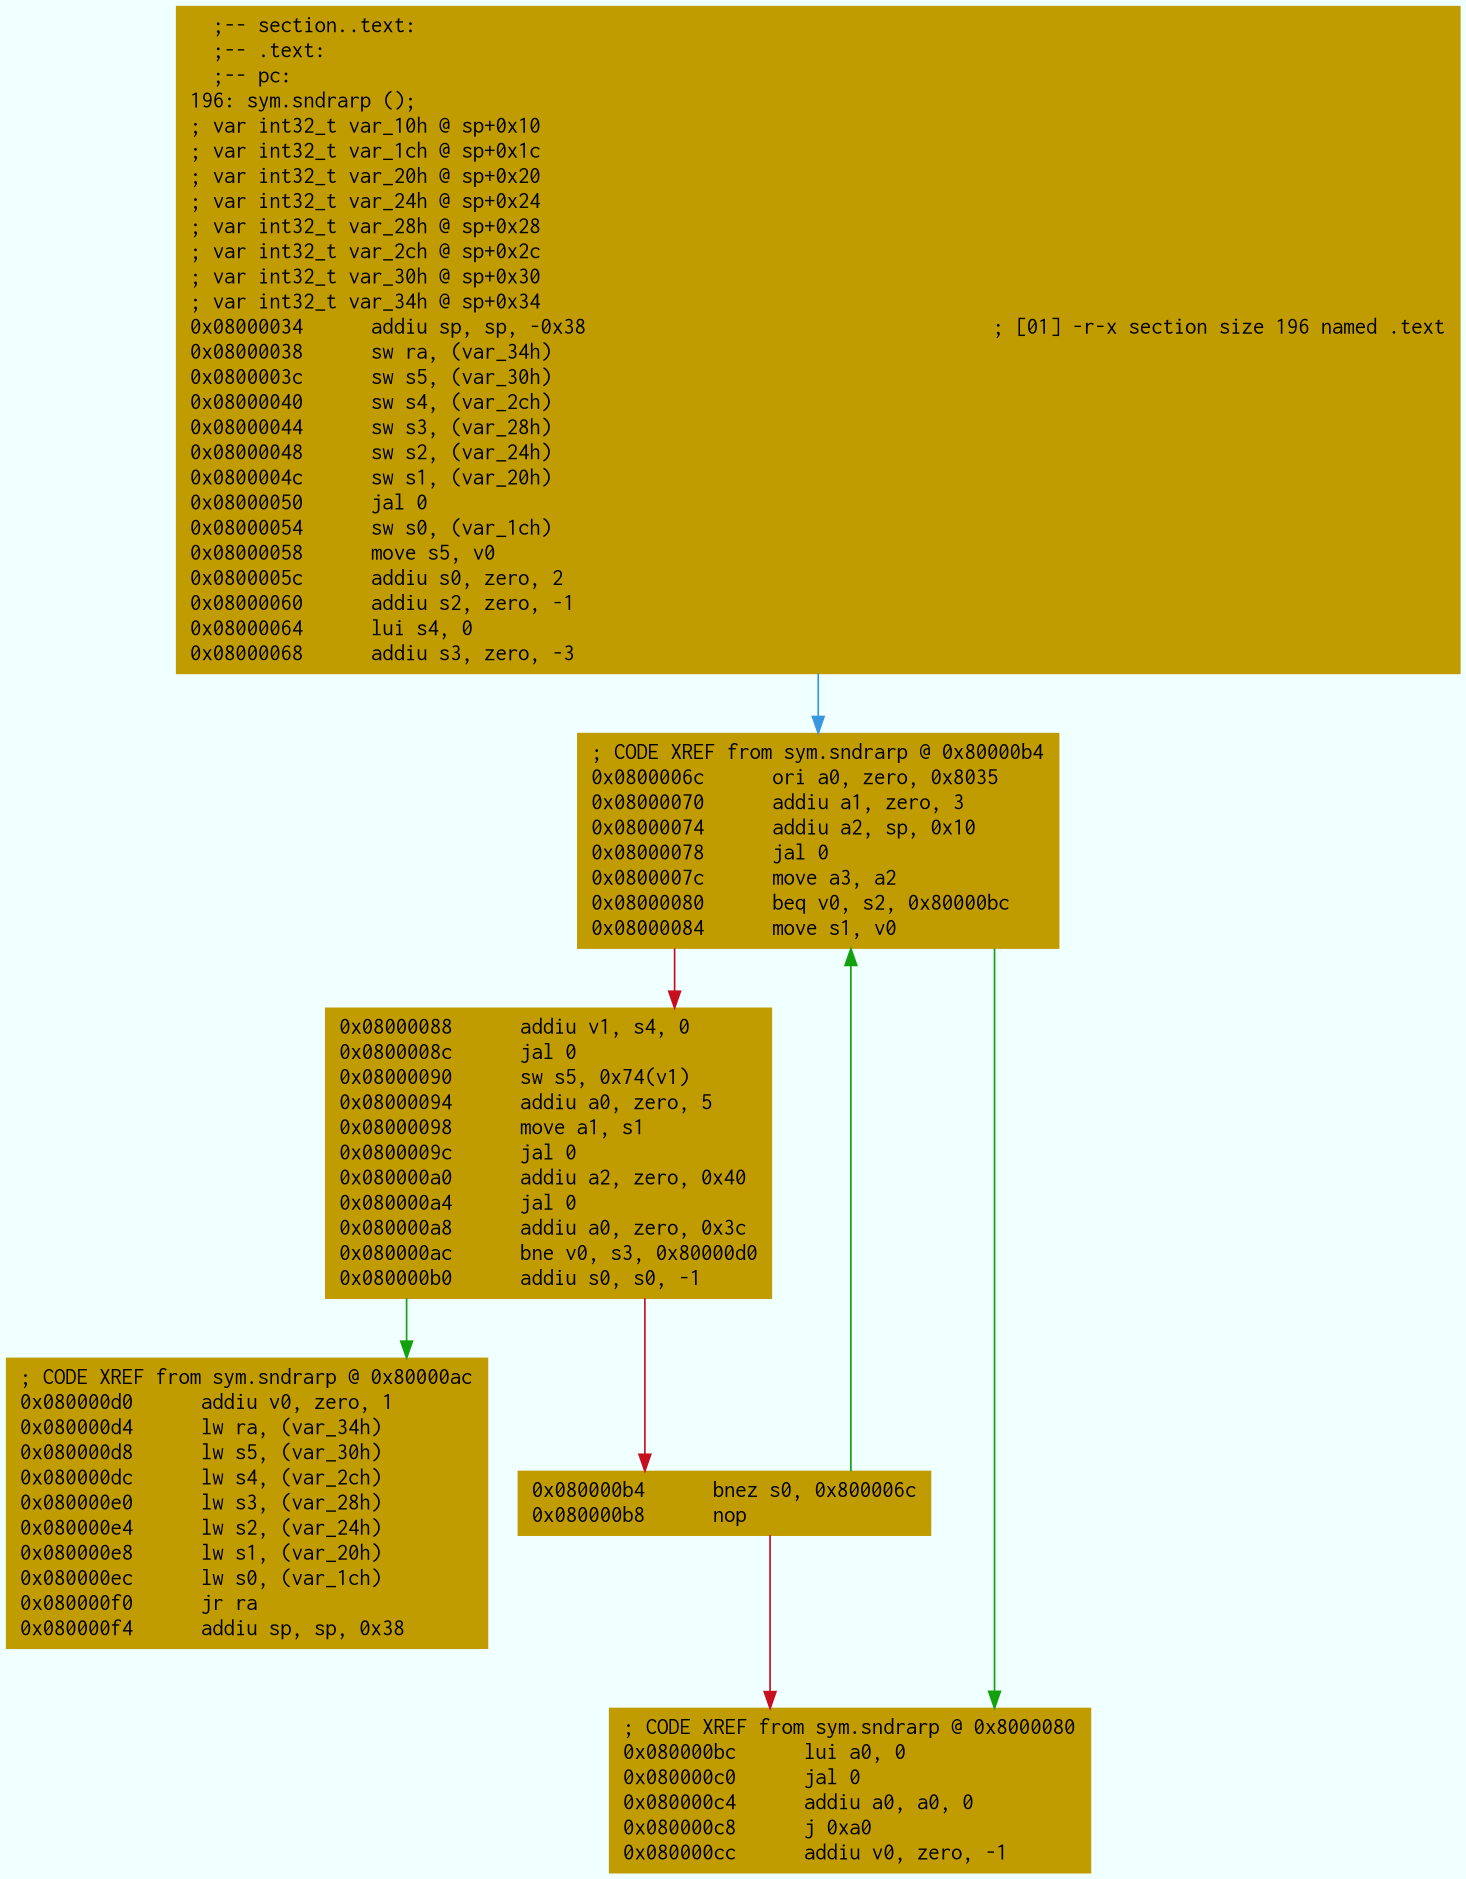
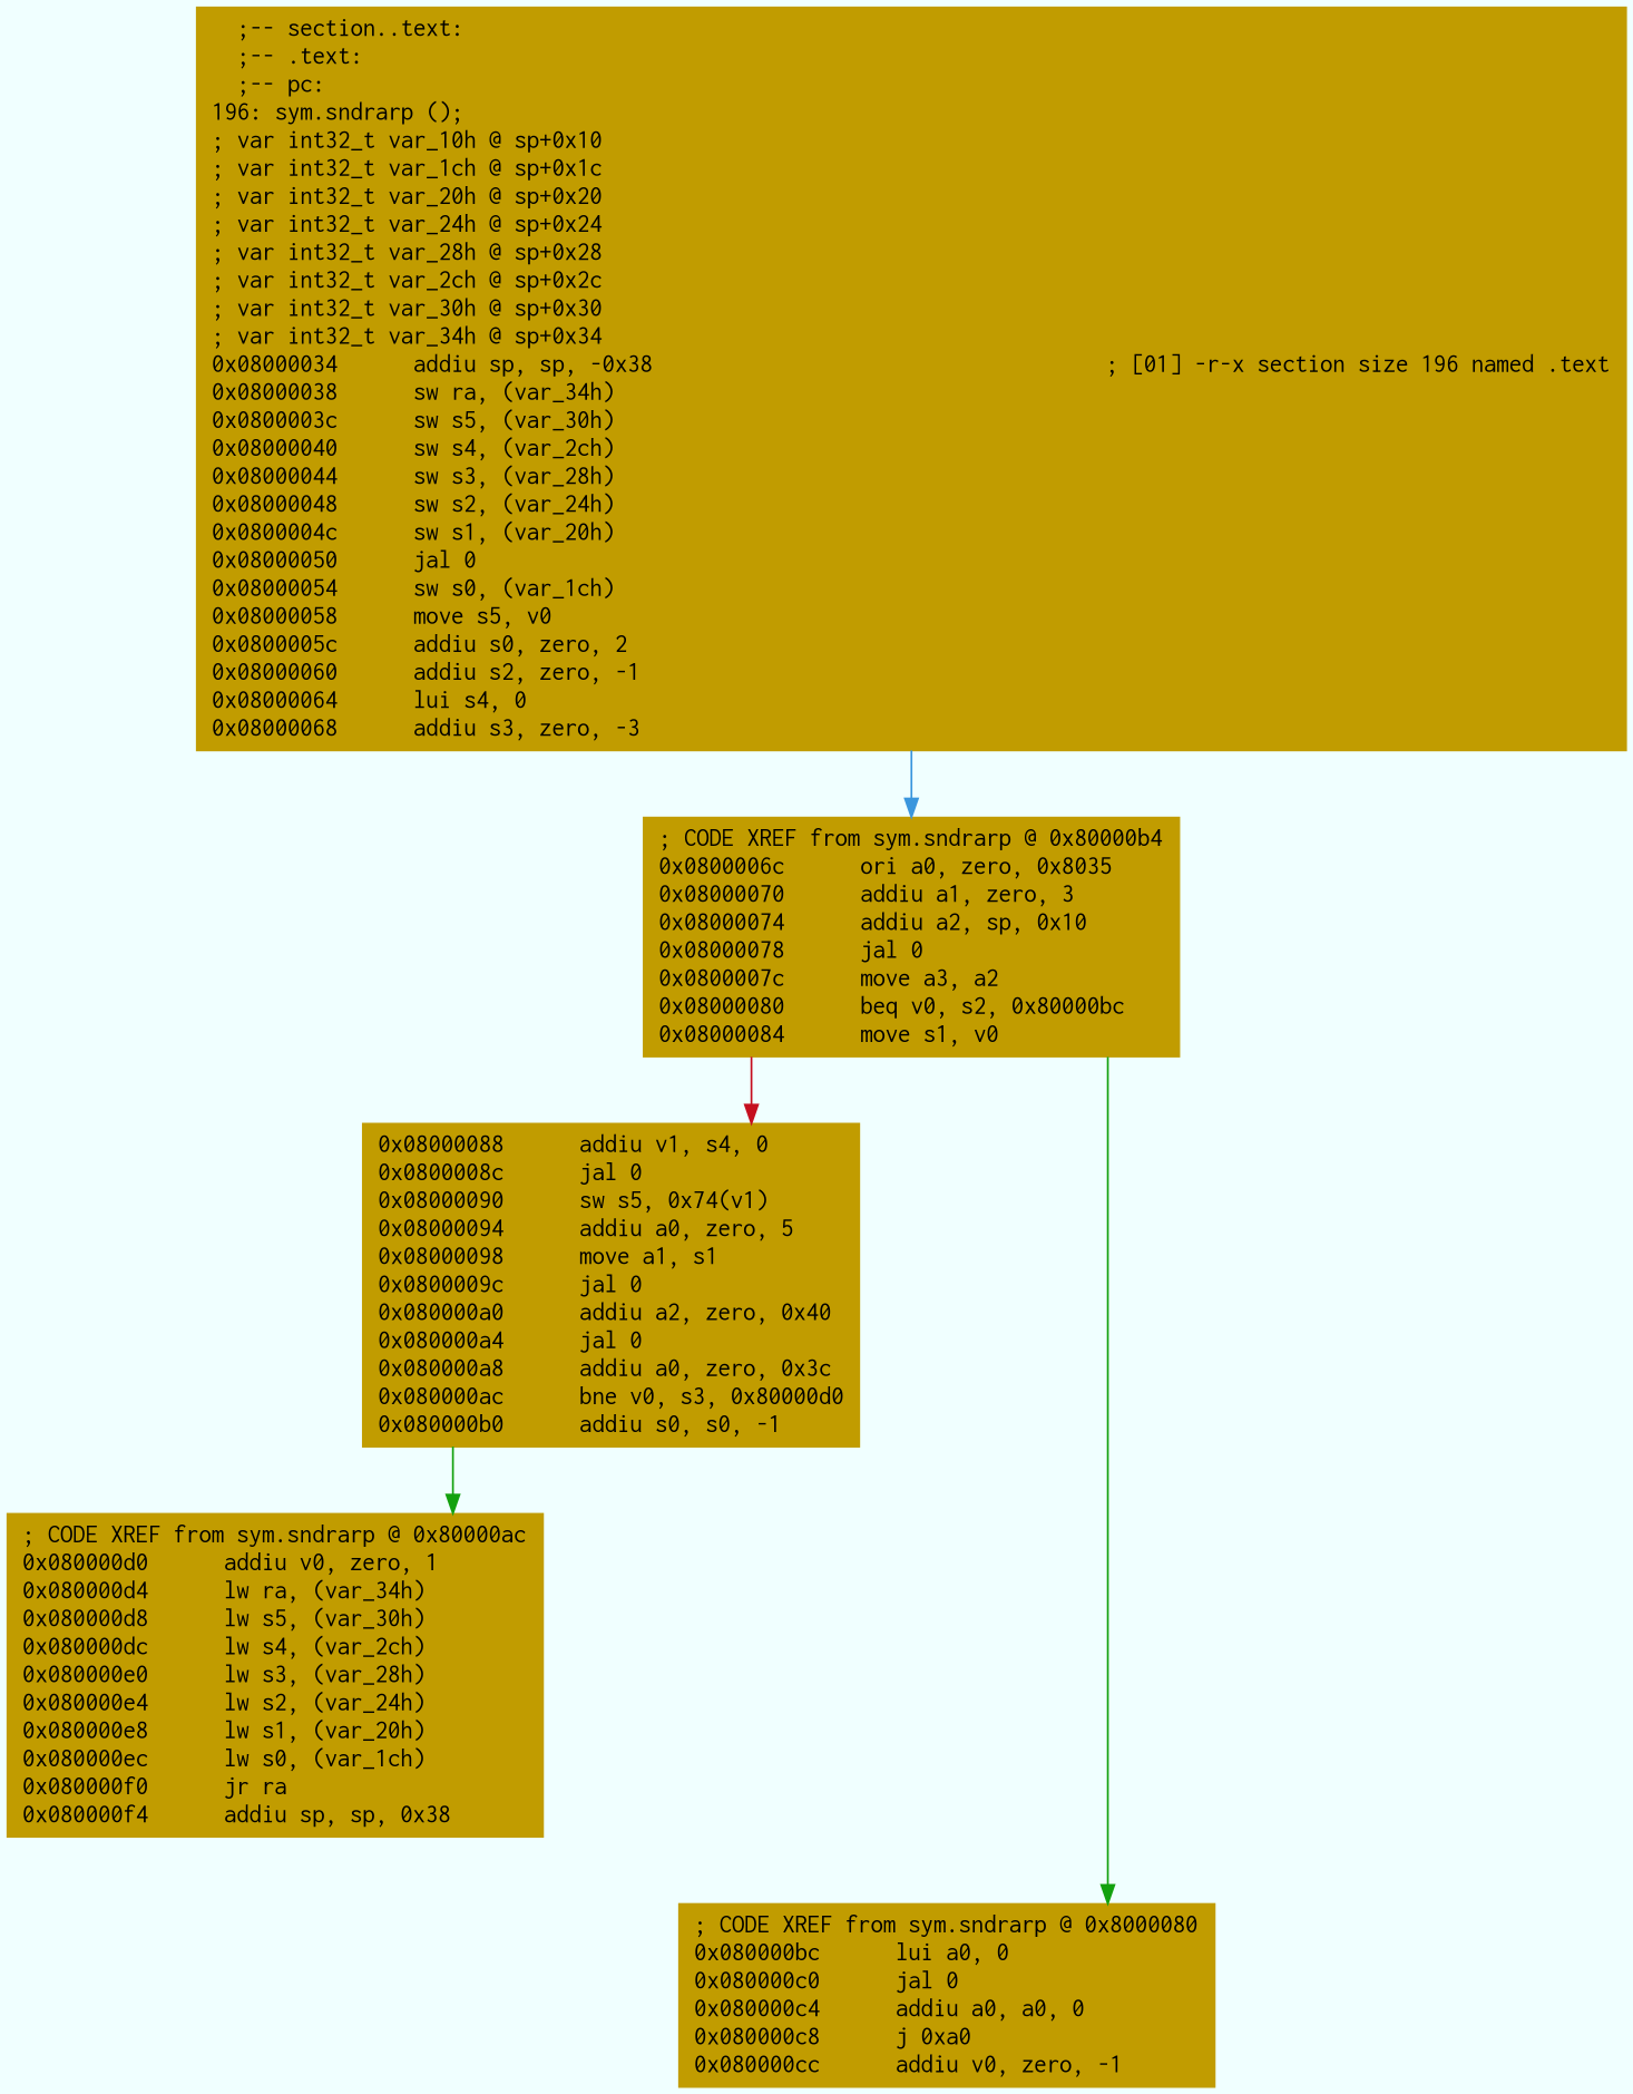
  digraph {
    bgcolor=azure
    fontname=Courier
    fontsize=8
    splines=ortho
    node [color="#c19c00" fillcolor="#c19c00" fontname=Courier shape=box style=filled]
    edge [arrowhead=normal color="#c50f1f"]
    n1 [label="  ;-- section..text:\l  ;-- .text:\l  ;-- pc:\l196: sym.sndrarp ();\l; var int32_t var_10h @ sp+0x10\l; var int32_t var_1ch @ sp+0x1c\l; var int32_t var_20h @ sp+0x20\l; var int32_t var_24h @ sp+0x24\l; var int32_t var_28h @ sp+0x28\l; var int32_t var_2ch @ sp+0x2c\l; var int32_t var_30h @ sp+0x30\l; var int32_t var_34h @ sp+0x34\l0x08000034      addiu sp, sp, -0x38                                    ; [01] -r-x section size 196 named .text\l0x08000038      sw ra, (var_34h)\l0x0800003c      sw s5, (var_30h)\l0x08000040      sw s4, (var_2ch)\l0x08000044      sw s3, (var_28h)\l0x08000048      sw s2, (var_24h)\l0x0800004c      sw s1, (var_20h)\l0x08000050      jal 0\l0x08000054      sw s0, (var_1ch)\l0x08000058      move s5, v0\l0x0800005c      addiu s0, zero, 2\l0x08000060      addiu s2, zero, -1\l0x08000064      lui s4, 0\l0x08000068      addiu s3, zero, -3\l"]
    n2 [label="; CODE XREF from sym.sndrarp @ 0x80000b4\l0x0800006c      ori a0, zero, 0x8035\l0x08000070      addiu a1, zero, 3\l0x08000074      addiu a2, sp, 0x10\l0x08000078      jal 0\l0x0800007c      move a3, a2\l0x08000080      beq v0, s2, 0x80000bc\l0x08000084      move s1, v0\l"]
    n3 [label="0x08000088      addiu v1, s4, 0\l0x0800008c      jal 0\l0x08000090      sw s5, 0x74(v1)\l0x08000094      addiu a0, zero, 5\l0x08000098      move a1, s1\l0x0800009c      jal 0\l0x080000a0      addiu a2, zero, 0x40\l0x080000a4      jal 0\l0x080000a8      addiu a0, zero, 0x3c\l0x080000ac      bne v0, s3, 0x80000d0\l0x080000b0      addiu s0, s0, -1\l"]
    n4 [label="; CODE XREF from sym.sndrarp @ 0x8000080\l0x080000bc      lui a0, 0\l0x080000c0      jal 0\l0x080000c4      addiu a0, a0, 0\l0x080000c8      j 0xa0\l0x080000cc      addiu v0, zero, -1\l"]
-   n5 [label="0x080000b4      bnez s0, 0x800006c\l0x080000b8      nop\l"]
    n6 [label="; CODE XREF from sym.sndrarp @ 0x80000ac\l0x080000d0      addiu v0, zero, 1\l0x080000d4      lw ra, (var_34h)\l0x080000d8      lw s5, (var_30h)\l0x080000dc      lw s4, (var_2ch)\l0x080000e0      lw s3, (var_28h)\l0x080000e4      lw s2, (var_24h)\l0x080000e8      lw s1, (var_20h)\l0x080000ec      lw s0, (var_1ch)\l0x080000f0      jr ra\l0x080000f4      addiu sp, sp, 0x38\l"]
    n1 -> n2 [color="#3a96dd"]
    n2 -> n3
    n2 -> n4 [color="#13a10e"]
-   n3 -> n5
    n3 -> n6 [color="#13a10e"]
-   n5 -> n2 [color="#13a10e"]
-   n5 -> n4
  }
